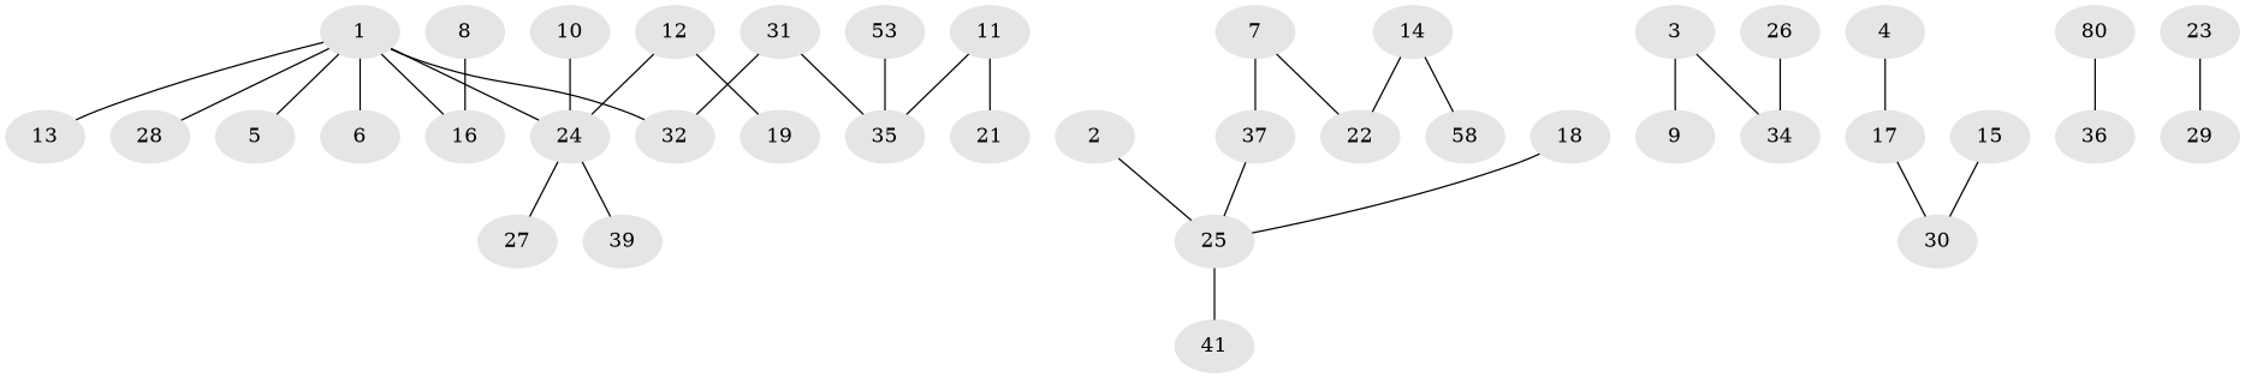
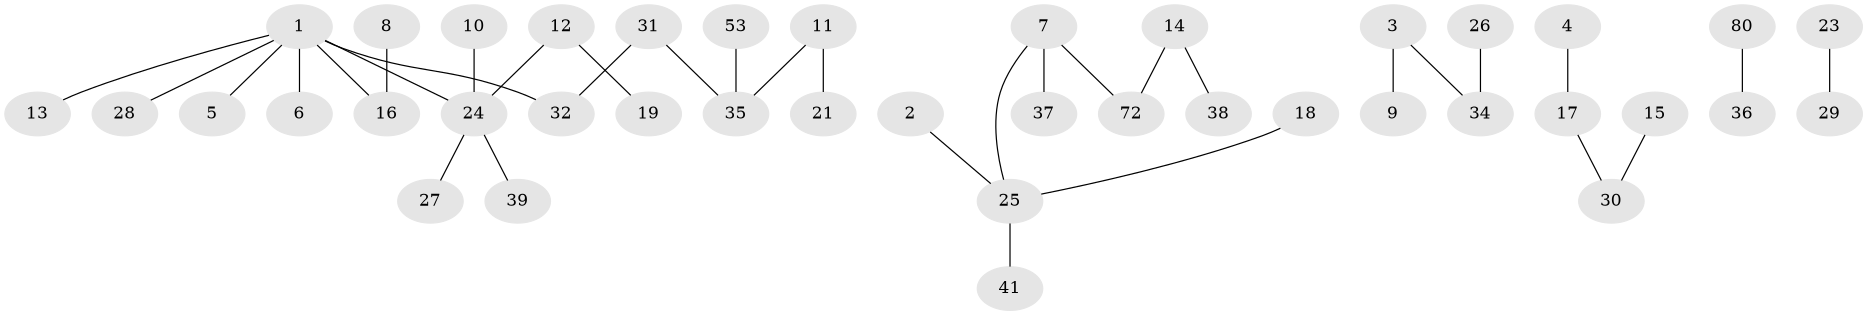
  graph {
    node [color=gray90 style=filled]
    edge [weight=1.0]
    1
    5
    6
    13
    16
    24
    28
    32
    27
    39
    2
    25
    41
    3
    9
    34
    4
    17
    30
    7
-   22
+   22 [label=72]
    37
    8
    10
    11
    21
    35
    12
    19
    14
-   38 [label=58]
+   38
    15
    18
    n34 [label=80]
    36
    23
    29
    26
    31
    n40 [label=53]
    1 -- 5
    1 -- 6
    1 -- 13
    1 -- 16
    1 -- 24
    1 -- 28
    1 -- 32
    24 -- 27
    24 -- 39
    2 -- 25
    25 -- 41
    3 -- 9
    3 -- 34
    4 -- 17
    17 -- 30
-   37 -- 25
+   7 -- 25
    7 -- 22
    7 -- 37
    8 -- 16
    10 -- 24
    11 -- 21
    11 -- 35
    12 -- 24
    12 -- 19
    14 -- 22
    14 -- 38
    15 -- 30
    18 -- 25
    n34 -- 36
    23 -- 29
    26 -- 34
    31 -- 32
    31 -- 35
    n40 -- 35
  }
